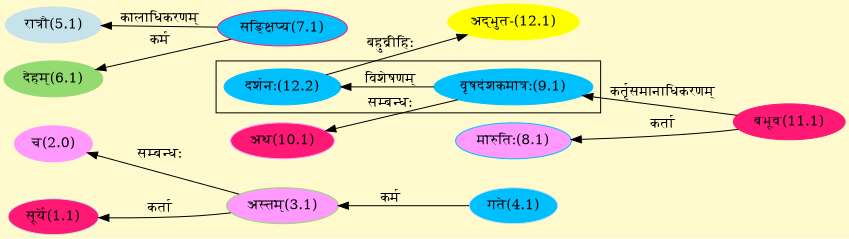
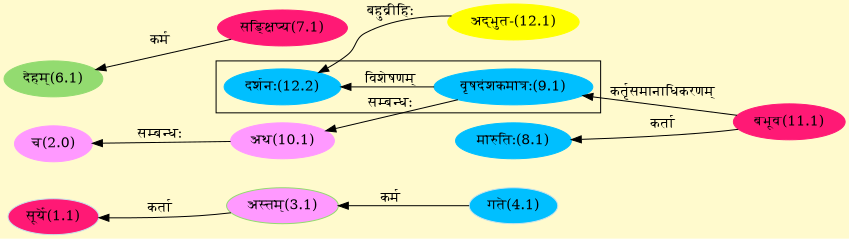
  digraph {
    bgcolor=lemonchiffon1
    compound=true
    rankdir=LR
    node [color="#00BFFF" style=filled]
    edge [dir=back]
    n1 [label="दर्शनः(12.2)"]
    n2 [label="वृषदंशकमात्रः(9.1)"]
    n3 [color="#FF1975" label="बभूव(11.1)"]
    n4 [color="#C6E2EB" fillcolor="#FF1975" label="सूर्ये(1.1)"]
    n5 [color="#93DB70" fillcolor="#FF99FF" label="अस्तम्(3.1)"]
    n6 [color="#C6E2EB" fillcolor="#00BFFF" label="गते(4.1)"]
    n7 [color="#FF99FF" label="च(2.0)"]
-   n8 [color="#FF1975" label="सङ्क्षिप्य(7.1)" fillcolor="#00BFFF"]
-   n9 [color="#C6E2EB" label="रात्रौ(5.1)"]
+   n8 [color="#FF1975" label="सङ्क्षिप्य(7.1)"]
    n10 [color="#93DB70" label="देहम्(6.1)"]
-   n11 [label="मारुतिः(8.1)" fillcolor="#FF99FF"]
-   n12 [color="#FF99FF" label="अथ(10.1)" fillcolor="#FF1975"]
+   n11 [label="मारुतिः(8.1)"]
+   n12 [color="#FF99FF" label="अथ(10.1)"]
    n13 [color="#FFFF00" label="अद्भुत-(12.1)"]
    subgraph cluster_1 {
      n1
      n2
    }
    n1 -> n2 [label="विशेषणम्"]
    n2 -> n3 [label="कर्तृसमानाधिकरणम्"]
    n4 -> n5 [label="कर्ता"]
    n5 -> n6 [label="कर्म"]
-   n7 -> n5 [label="सम्बन्धः"]
-   n9 -> n8 [label="कालाधिकरणम्"]
+   n7 -> n12 [label="सम्बन्धः"]
    n10 -> n8 [label="कर्म"]
    n11 -> n3 [label="कर्ता"]
    n12 -> n2 [label="सम्बन्धः"]
-   n13 -> n1 [label="बहुव्रीहिः"]
+   n1 -> n13 [label="बहुव्रीहिः"]
  }
